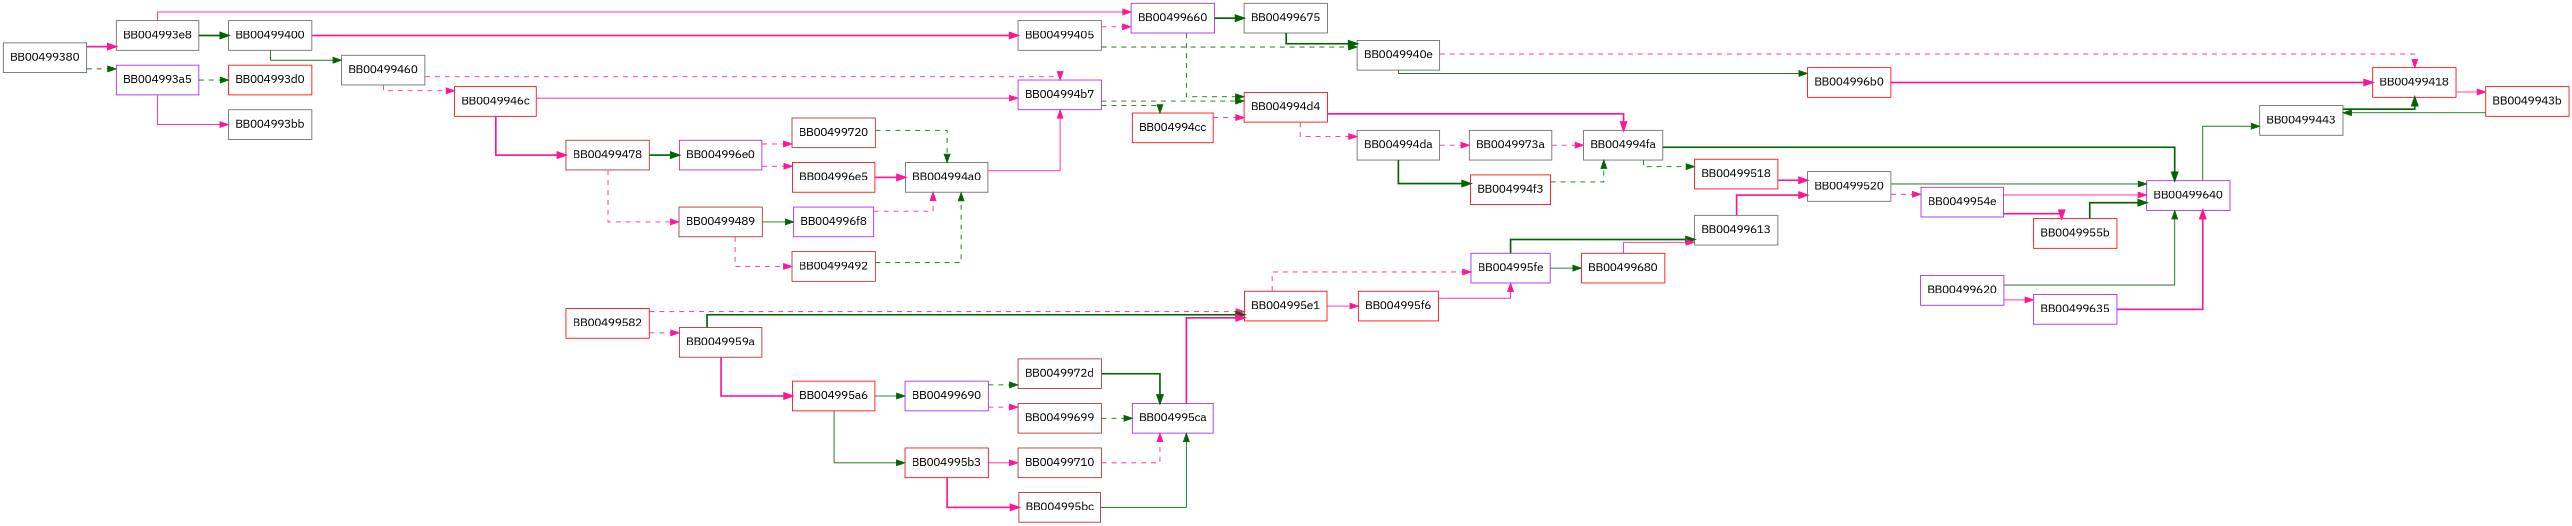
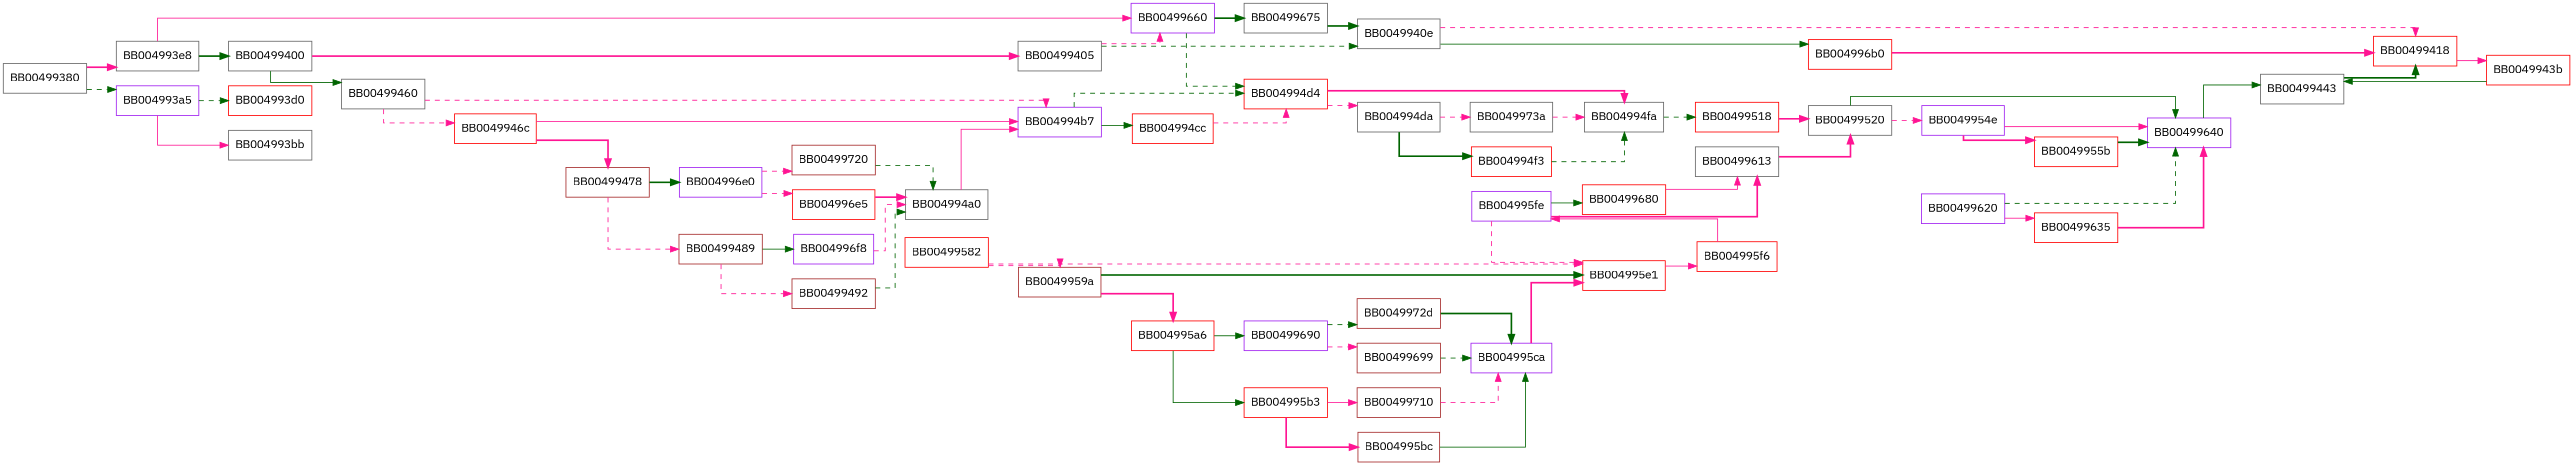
  digraph {
    fontname="IBM Plex Sans"
    rankdir=LR
    splines=ortho
    node [color=red fontname="IBM Plex Sans" shape=box]
    edge [color=deeppink fontname="IBM Plex Sans" style=dashed]
    BB00499380 [color=gray40]
    BB004993e8 [color=gray40]
    BB004993a5 [color=purple]
    BB00499660 [color=purple]
    BB00499400 [color=gray40]
    BB004993d0
    BB004993bb [color=gray40]
    BB004994d4
    BB00499675 [color=gray40]
    BB00499460 [color=gray40]
    BB00499405 [color=gray40]
    BB004994fa [color=gray40]
    BB004994da [color=gray40]
    BB0049940e [color=gray40]
    BB004994b7 [color=purple]
    BB0049946c
    BB004994cc
    BB00499478 [color=brown]
    BB004996b0
    BB00499418
    BB0049943b
    BB00499443 [color=gray40]
    BB004996e0 [color=purple]
    BB00499489 [color=brown]
    BB00499720 [color=brown]
    BB004996e5
    BB004996f8 [color=purple]
    BB00499492 [color=brown]
    BB004994a0 [color=gray40]
    BB00499640 [color=purple]
    BB00499518
    BB0049973a [color=gray40]
    BB004994f3
    BB00499520 [color=gray40]
    BB0049954e [color=purple]
    BB0049955b
    BB00499620 [color=purple]
-   BB00499635 [color=purple]
+   BB00499635
    BB00499582
    BB004995e1
    BB0049959a [color=brown]
    BB004995fe [color=purple]
    BB004995f6
    BB004995a6
    BB00499680
    BB00499613 [color=gray40]
    BB00499690 [color=purple]
    BB004995b3
    BB0049972d [color=brown]
    BB00499699 [color=brown]
    BB00499710 [color=brown]
    BB004995bc [color=brown]
    BB004995ca [color=purple]
    BB00499380 -> BB004993e8 [style=bold]
    BB00499380 -> BB004993a5 [color=darkgreen]
    BB004993e8 -> BB00499660 [style=solid]
    BB004993e8 -> BB00499400 [color=darkgreen style=bold]
    BB004993a5 -> BB004993d0 [color=darkgreen]
    BB004993a5 -> BB004993bb [style=solid]
    BB00499660 -> BB004994d4 [color=darkgreen]
    BB00499660 -> BB00499675 [color=darkgreen style=bold]
    BB00499400 -> BB00499460 [color=darkgreen style=solid]
    BB00499400 -> BB00499405 [style=bold]
    BB004994d4 -> BB004994fa [style=bold]
    BB004994d4 -> BB004994da
    BB00499675 -> BB0049940e [color=darkgreen style=bold]
    BB00499460 -> BB004994b7
    BB00499460 -> BB0049946c
    BB00499405 -> BB00499660
    BB00499405 -> BB0049940e [color=darkgreen]
-   BB004994fa -> BB00499640 [color=darkgreen style=bold]
    BB004994fa -> BB00499518 [color=darkgreen]
    BB004994da -> BB0049973a
    BB004994da -> BB004994f3 [color=darkgreen style=bold]
    BB0049940e -> BB004996b0 [color=darkgreen style=solid]
    BB0049940e -> BB00499418
    BB004994b7 -> BB004994d4 [color=darkgreen]
-   BB004994b7 -> BB004994cc [color=darkgreen]
+   BB004994b7 -> BB004994cc [color=darkgreen style=solid]
    BB0049946c -> BB004994b7 [style=solid]
    BB0049946c -> BB00499478 [style=bold]
    BB004994cc -> BB004994d4
    BB00499478 -> BB004996e0 [color=darkgreen style=bold]
    BB00499478 -> BB00499489
    BB004996b0 -> BB00499418 [style=bold]
    BB00499418 -> BB0049943b [style=solid]
    BB0049943b -> BB00499443 [color=darkgreen style=solid]
    BB00499443 -> BB00499418 [color=darkgreen style=bold]
    BB004996e0 -> BB00499720
    BB004996e0 -> BB004996e5
    BB00499489 -> BB004996f8 [color=darkgreen style=solid]
    BB00499489 -> BB00499492
    BB00499720 -> BB004994a0 [color=darkgreen]
    BB004996e5 -> BB004994a0 [style=bold]
    BB004996f8 -> BB004994a0
    BB00499492 -> BB004994a0 [color=darkgreen]
    BB004994a0 -> BB004994b7 [style=solid]
    BB00499640 -> BB00499443 [color=darkgreen style=solid]
    BB00499518 -> BB00499520 [style=bold]
    BB0049973a -> BB004994fa
    BB004994f3 -> BB004994fa [color=darkgreen]
    BB00499520 -> BB00499640 [color=darkgreen style=solid]
    BB00499520 -> BB0049954e
    BB0049954e -> BB00499640 [style=solid]
    BB0049954e -> BB0049955b [style=bold]
    BB0049955b -> BB00499640 [color=darkgreen style=bold]
-   BB00499620 -> BB00499640 [color=darkgreen style=solid]
+   BB00499620 -> BB00499640 [color=darkgreen]
    BB00499620 -> BB00499635 [style=solid]
    BB00499635 -> BB00499640 [style=bold]
    BB00499582 -> BB004995e1
    BB00499582 -> BB0049959a
-   BB004995e1 -> BB004995fe
+   BB004995fe -> BB004995e1
    BB004995e1 -> BB004995f6 [style=solid]
    BB0049959a -> BB004995e1 [color=darkgreen style=bold]
    BB0049959a -> BB004995a6 [style=bold]
    BB004995fe -> BB00499680 [color=darkgreen style=solid]
-   BB004995fe -> BB00499613 [color=darkgreen style=bold]
+   BB004995fe -> BB00499613 [style=bold]
    BB004995f6 -> BB004995fe [style=solid]
    BB004995a6 -> BB00499690 [color=darkgreen style=solid]
    BB004995a6 -> BB004995b3 [color=darkgreen style=solid]
    BB00499680 -> BB00499613 [style=solid]
    BB00499613 -> BB00499520 [style=bold]
    BB00499690 -> BB0049972d [color=darkgreen]
    BB00499690 -> BB00499699
    BB004995b3 -> BB00499710 [style=solid]
    BB004995b3 -> BB004995bc [style=bold]
    BB0049972d -> BB004995ca [color=darkgreen style=bold]
    BB00499699 -> BB004995ca [color=darkgreen]
    BB00499710 -> BB004995ca
    BB004995bc -> BB004995ca [color=darkgreen style=solid]
    BB004995ca -> BB004995e1 [style=bold]
  }
